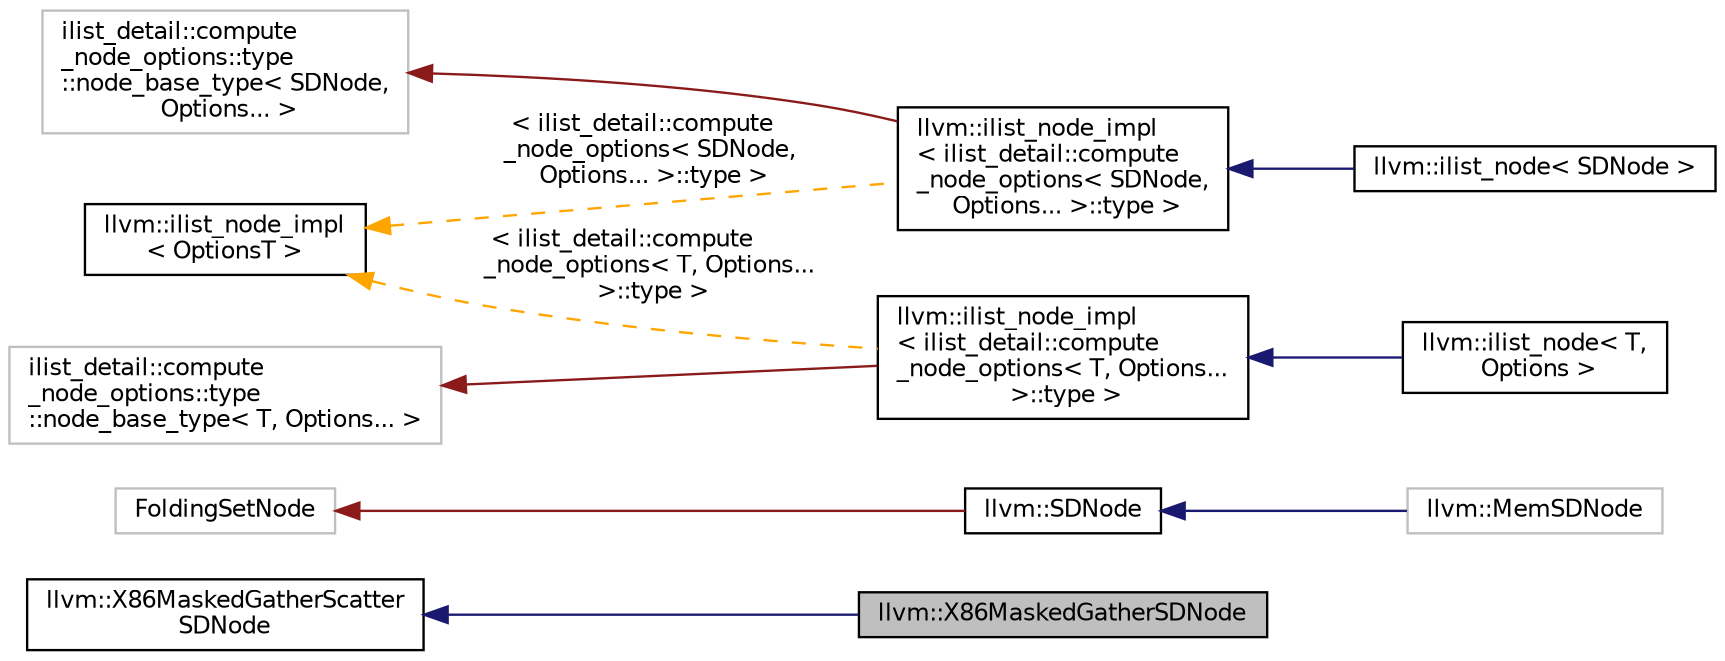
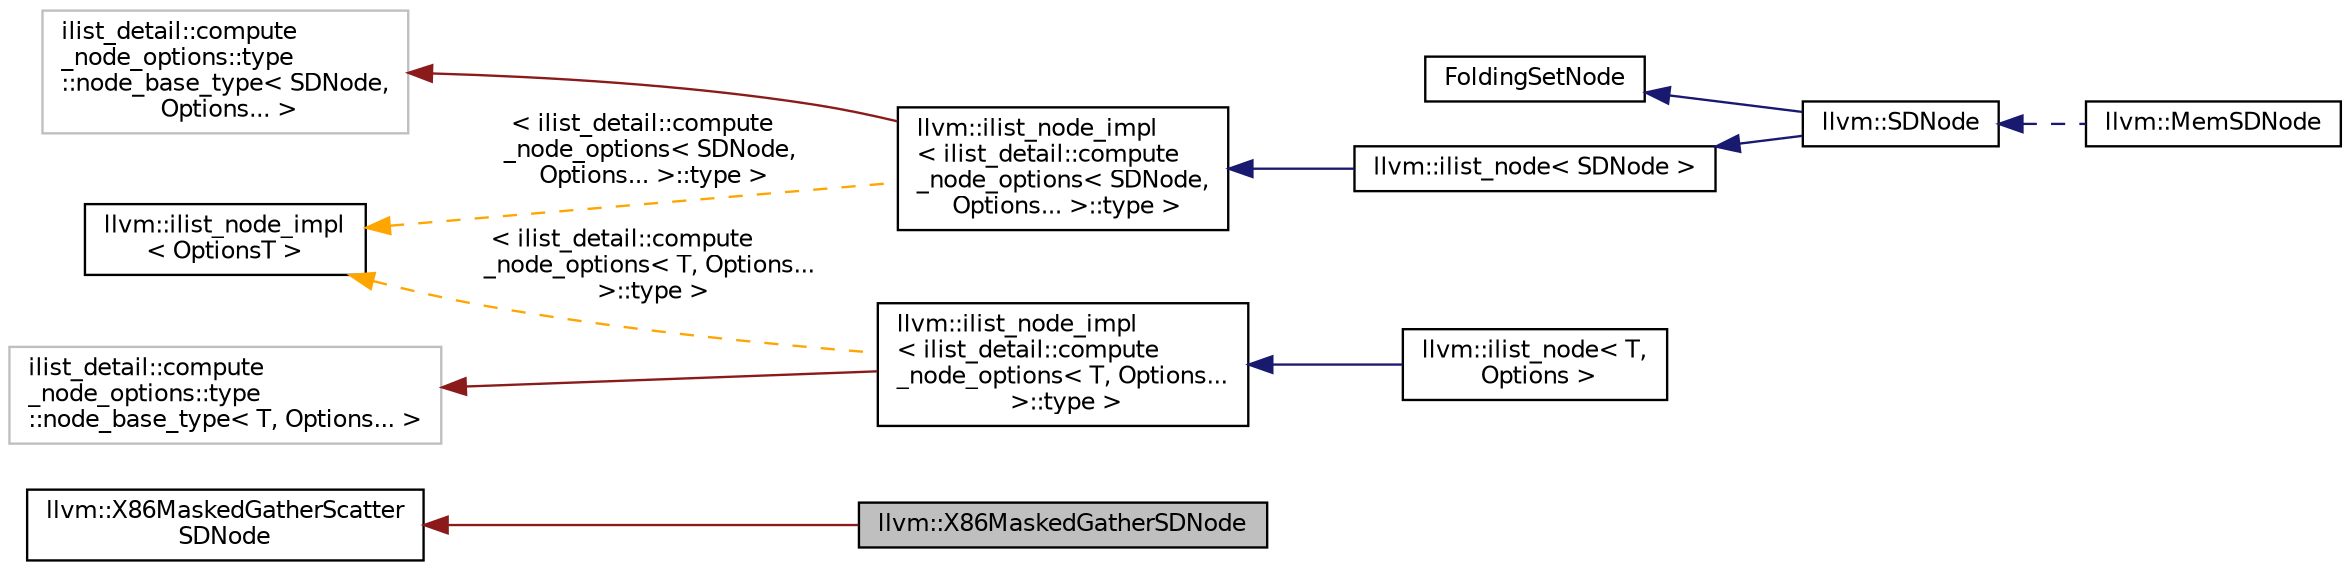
  digraph {
    rankdir=LR
    node [color=black fontname=Helvetica fontsize=10 shape=record]
    edge [color=midnightblue dir=back fontname=Helvetica fontsize=10 labelfontname=Helvetica labelfontsize=10 style=solid]
    n1 [fillcolor=grey75 fontcolor=black height=0.2 label="llvm::X86MaskedGatherSDNode" style=filled width=0.4]
    n2 [height=0.2 label="llvm::X86MaskedGatherScatter\lSDNode" width=0.4]
-   n3 [color=grey75 height=0.2 label="llvm::MemSDNode" width=0.4]
+   n3 [height=0.2 label="llvm::MemSDNode" width=0.4]
    n4 [height=0.2 label="llvm::SDNode" width=0.4]
-   n5 [color=grey75 height=0.2 label=FoldingSetNode width=0.4]
+   n5 [height=0.2 label=FoldingSetNode width=0.4]
    n6 [height=0.2 label="llvm::ilist_node\< SDNode \>" width=0.4]
    n7 [height=0.2 label="llvm::ilist_node_impl\l\< ilist_detail::compute\l_node_options\< SDNode,\l Options... \>::type \>" width=0.4]
    n8 [color=grey75 height=0.2 label="ilist_detail::compute\l_node_options::type \l::node_base_type\< SDNode,\l Options... \>" width=0.4]
    n9 [height=0.2 label="llvm::ilist_node_impl\l\< OptionsT \>" width=0.4]
    n10 [height=0.2 label="llvm::ilist_node_impl\l\< ilist_detail::compute\l_node_options\< T, Options...\l \>::type \>" width=0.4]
    n11 [height=0.2 label="llvm::ilist_node\< T,\l Options \>" width=0.4]
    n12 [color=grey75 height=0.2 label="ilist_detail::compute\l_node_options::type \l::node_base_type\< T, Options... \>" width=0.4]
-   n2 -> n1
-   n4 -> n3
-   n5 -> n4 [color=firebrick4]
+   n2 -> n1 [color=firebrick4]
+   n4 -> n3 [style=dashed]
+   n5 -> n4
+   n6 -> n4
    n7 -> n6
    n8 -> n7 [color=firebrick4]
    n9 -> n7 [color=orange label=" \< ilist_detail::compute\l_node_options\< SDNode,\l Options... \>::type \>" style=dashed]
    n9 -> n10 [color=orange label=" \< ilist_detail::compute\l_node_options\< T, Options...\l \>::type \>" style=dashed]
    n10 -> n11
    n12 -> n10 [color=firebrick4]
  }
